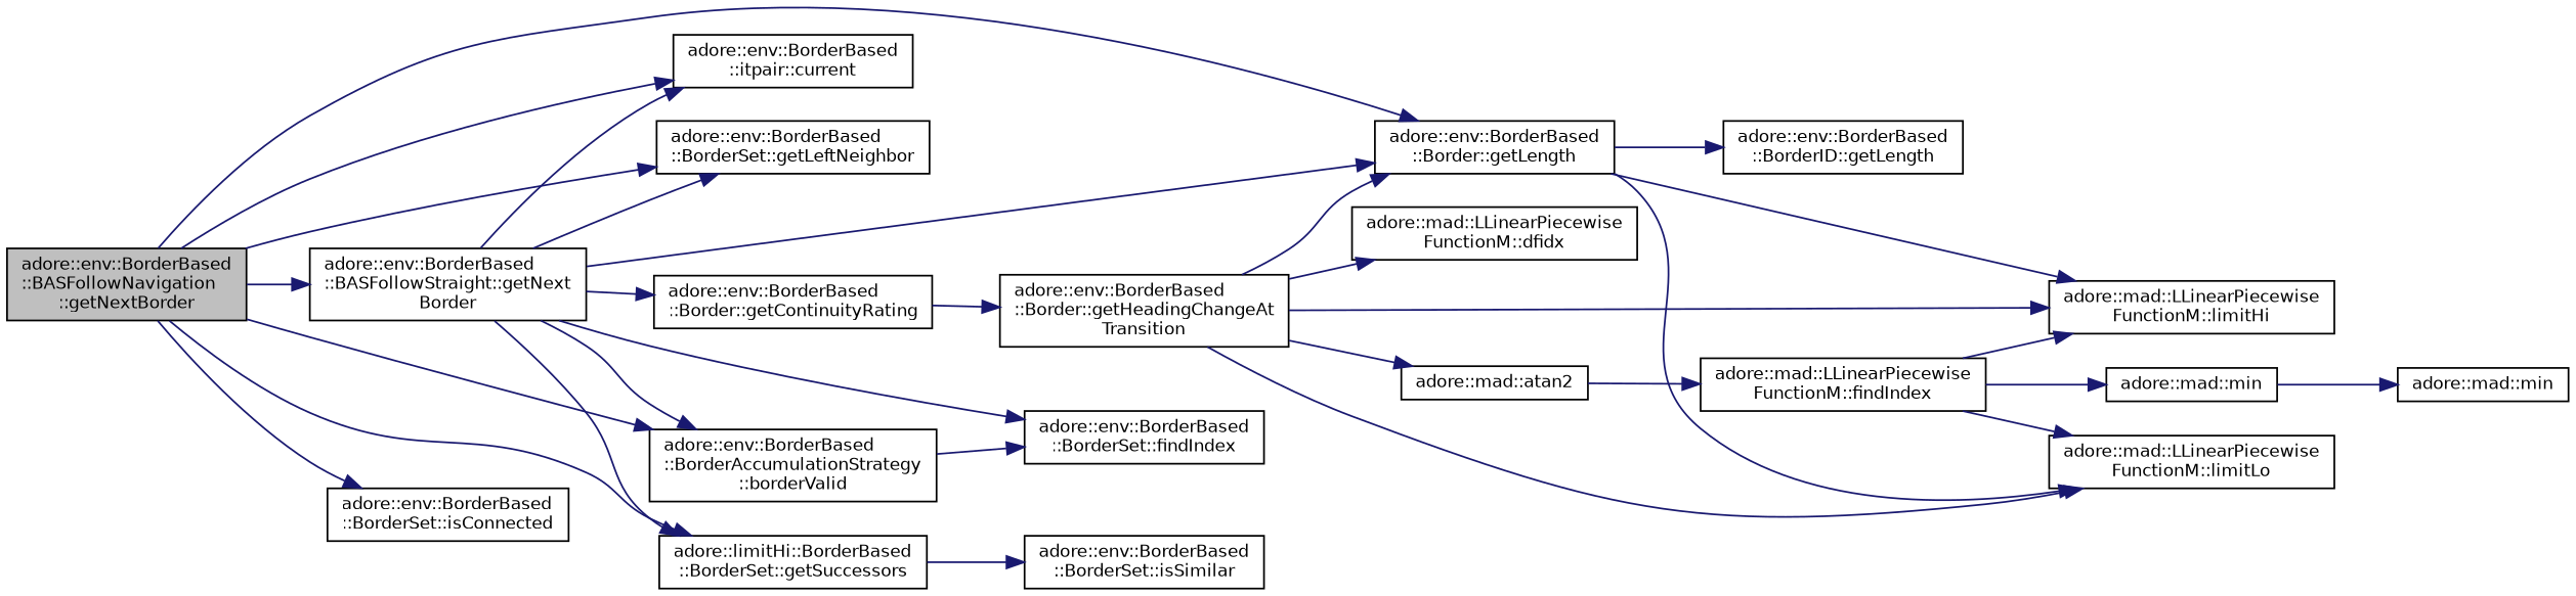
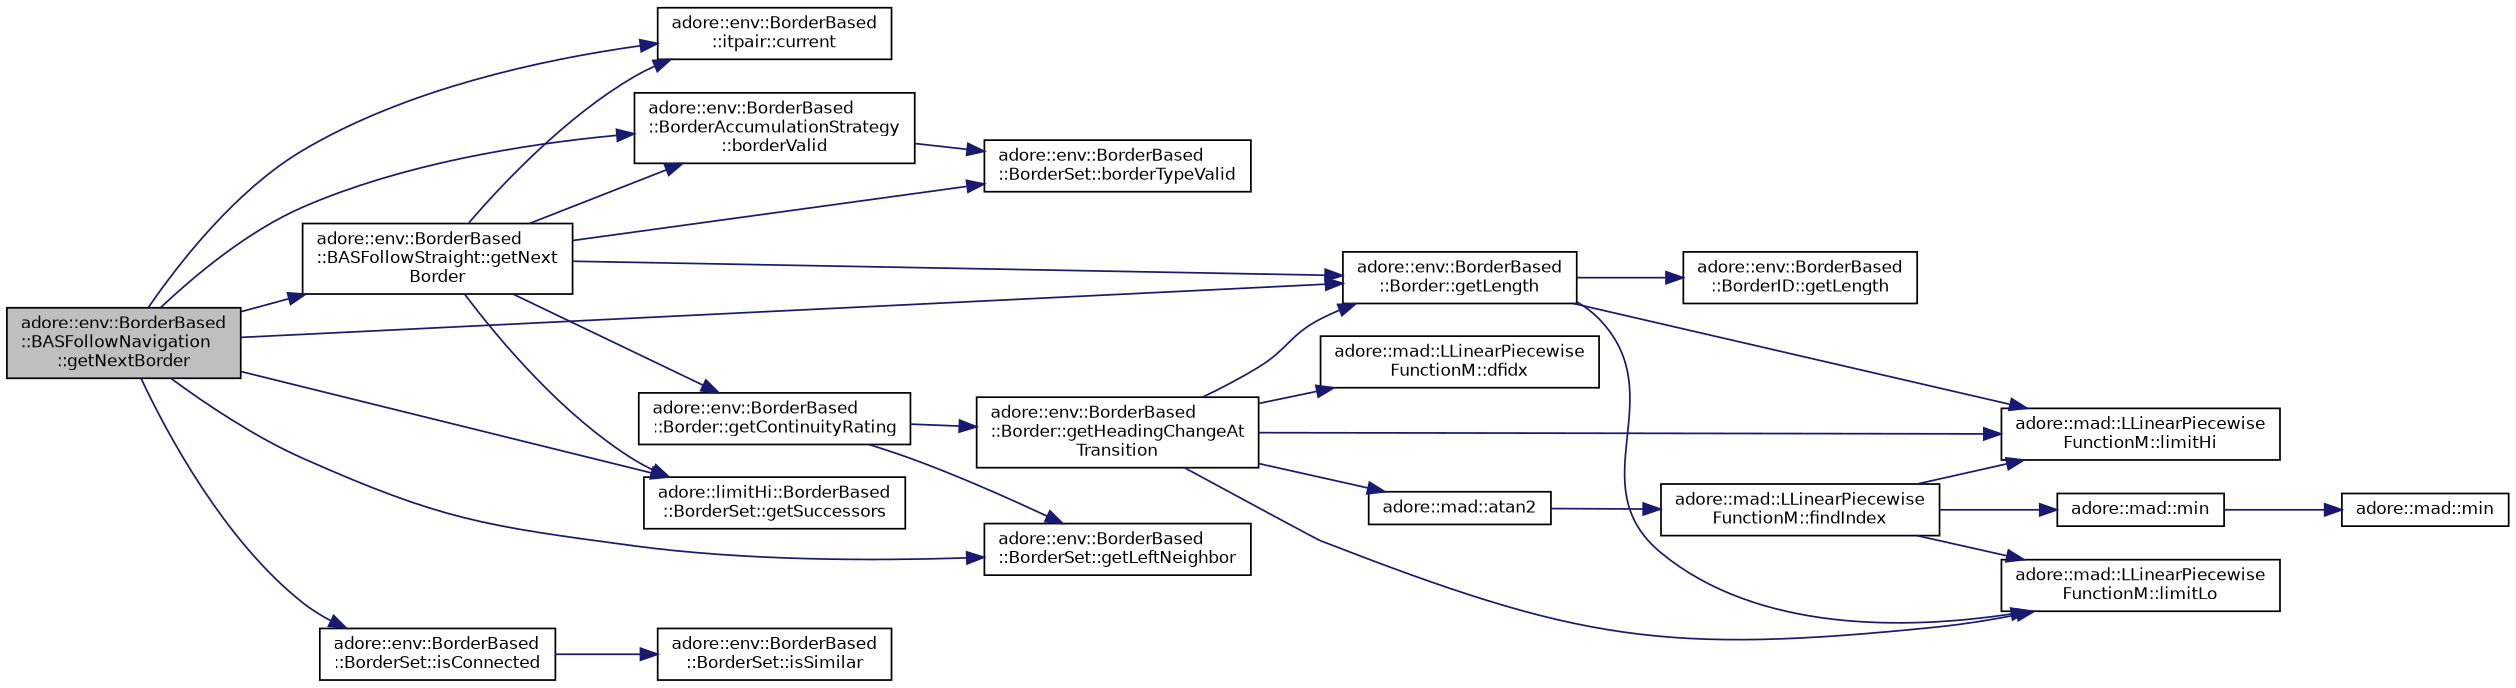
  digraph {
    rankdir=LR
    node [color=black fillcolor=white fontname=Helvetica fontsize=10 shape=record style=filled]
    edge [color=midnightblue fontname=Helvetica fontsize=10 labelfontname=Helvetica labelfontsize=10 style=solid]
    n1 [fillcolor=grey75 fontcolor=black height=0.2 label="adore::env::BorderBased\l::BASFollowNavigation\l::getNextBorder" width=0.4]
    n2 [height=0.2 label="adore::env::BorderBased\l::BorderAccumulationStrategy\l::borderValid" width=0.4]
    n3 [height=0.2 label="adore::env::BorderBased\l::itpair::current" width=0.4]
    n4 [height=0.2 label="adore::env::BorderBased\l::BorderSet::getLeftNeighbor" width=0.4]
    n5 [height=0.2 label="adore::env::BorderBased\l::Border::getLength" width=0.4]
    n6 [height=0.2 label="adore::env::BorderBased\l::BASFollowStraight::getNext\lBorder" width=0.4]
    n7 [height=0.2 label="adore::limitHi::BorderBased\l::BorderSet::getSuccessors" width=0.4]
    n8 [height=0.2 label="adore::env::BorderBased\l::BorderSet::isConnected" width=0.4]
-   n9 [height=0.2 label="adore::env::BorderBased\l::BorderSet::findIndex" width=0.4]
+   n9 [height=0.2 label="adore::env::BorderBased\l::BorderSet::borderTypeValid" width=0.4]
    n10 [height=0.2 label="adore::env::BorderBased\l::BorderID::getLength" width=0.4]
    n11 [height=0.2 label="adore::mad::LLinearPiecewise\lFunctionM::limitHi" width=0.4]
    n12 [height=0.2 label="adore::mad::LLinearPiecewise\lFunctionM::limitLo" width=0.4]
    n13 [height=0.2 label="adore::env::BorderBased\l::Border::getContinuityRating" width=0.4]
    n14 [height=0.2 label="adore::env::BorderBased\l::BorderSet::isSimilar" width=0.4]
    n15 [height=0.2 label="adore::env::BorderBased\l::Border::getHeadingChangeAt\lTransition" width=0.4]
    n16 [height=0.2 label="adore::mad::atan2" width=0.4]
    n17 [height=0.2 label="adore::mad::LLinearPiecewise\lFunctionM::dfidx" width=0.4]
    n18 [height=0.2 label="adore::mad::LLinearPiecewise\lFunctionM::findIndex" width=0.4]
    n19 [height=0.2 label="adore::mad::min" width=0.4]
    n20 [height=0.2 label="adore::mad::min" width=0.4]
    n1 -> n2
    n1 -> n3
    n1 -> n4
    n1 -> n5
    n1 -> n6
    n1 -> n7
    n1 -> n8
    n2 -> n9
    n5 -> n10
    n5 -> n11
    n5 -> n12
    n6 -> n2
    n6 -> n3
-   n6 -> n4
+   n13 -> n4
    n6 -> n5
    n6 -> n7
    n6 -> n9
    n6 -> n13
-   n7 -> n14
+   n8 -> n14
    n13 -> n15
    n15 -> n5
    n15 -> n11
    n15 -> n12
    n15 -> n16
    n15 -> n17
    n16 -> n18
    n18 -> n11
    n18 -> n12
    n18 -> n19
    n19 -> n20
  }
